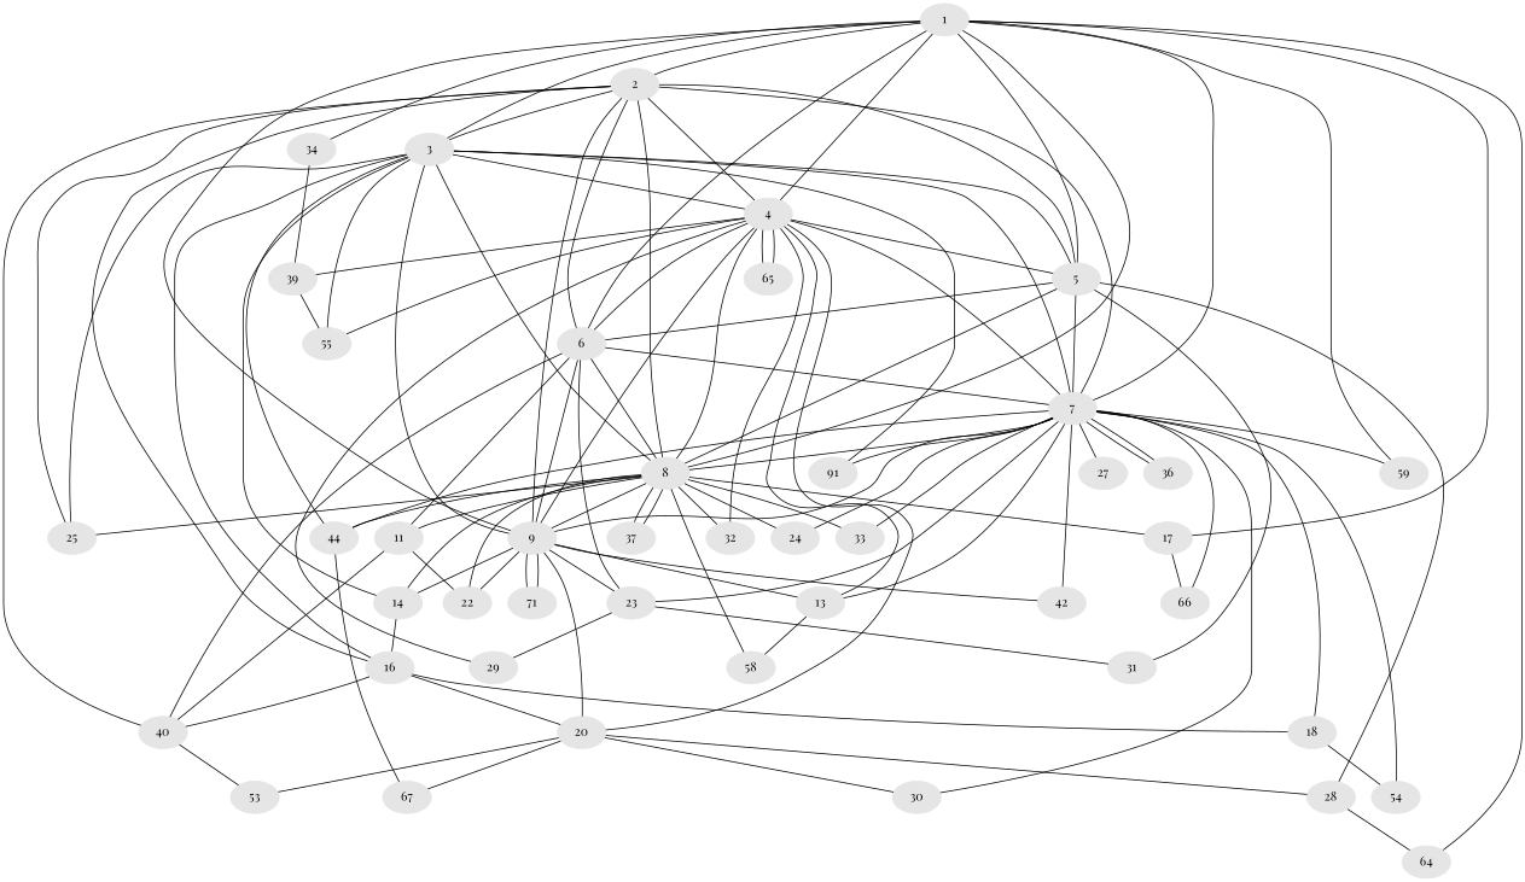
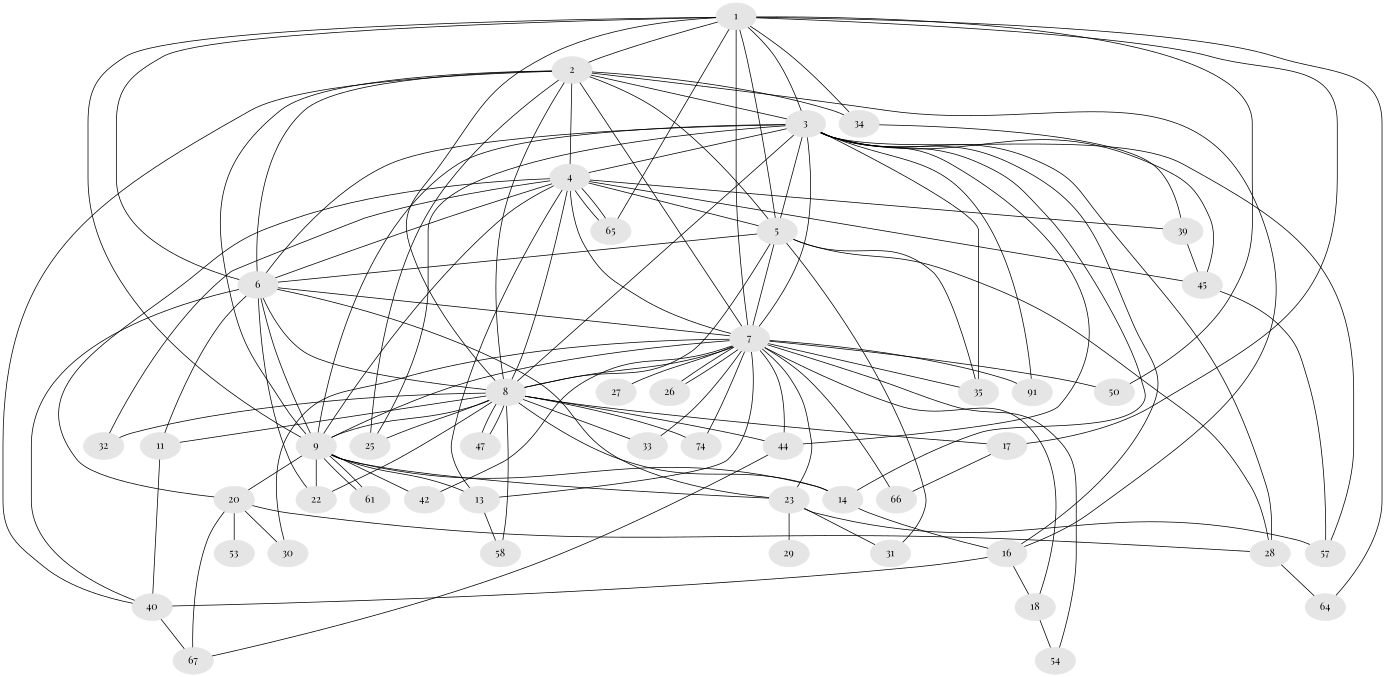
  graph {
    fontname="Playfair Display"
    node [color=gray90 fontname="Playfair Display" style=filled]
    edge [fontname="Playfair Display"]
    1 [super="+46"]
    2 [super="+12"]
    3 [super="+26"]
    4 [super="+15"]
    5
    6
    7 [super="+10"]
    8 [super="+47"]
    9 [super="+19"]
    17
    34
-   50 [label=59]
+   50
    64
    16 [super="+51"]
    25 [super="+55"]
    40 [super="+56"]
    14 [super="+63"]
    n18 [label=91]
    28 [super="+62"]
+   35 [super="+43"]
    44
-   45 [label=55]
+   45
+   57 [super="+59"]
    13 [super="+38"]
    20 [super="+41"]
    29
    32
    39 [super="+52"]
    65
    31
    11 [super="+49"]
    22 [super="+48"]
    23 [super="+60"]
    18
-   24
+   24 [label=74]
    27
    30
    33
-   36
+   36 [label=26]
    42
    54
    66
-   37
+   37 [label=47]
    58
-   61 [label=71]
+   61
    53
    67
    1 -- 2
    1 -- 3
-   1 -- 4
+   1 -- 65
    1 -- 5
    1 -- 6
    1 -- 7 [weight=2]
    1 -- 8
    1 -- 9 [weight=2]
    1 -- 17
    1 -- 34
    1 -- 50
    1 -- 64
    2 -- 3
    2 -- 4 [weight=2]
    2 -- 5
    2 -- 6
    2 -- 7 [weight=2]
    2 -- 8
    2 -- 9
+   2 -- 34
    2 -- 16
    2 -- 25
    2 -- 40
    3 -- 4
    3 -- 5
+   3 -- 6
    3 -- 7 [weight=2]
    3 -- 8 [weight=2]
    3 -- 9 [weight=2]
    3 -- 16
    3 -- 25
    3 -- 14
    3 -- n18
+   3 -- 28
+   3 -- 35
    3 -- 44
    3 -- 45
+   3 -- 57
    4 -- 5
    4 -- 6
    4 -- 7 [weight=3]
    4 -- 8
    4 -- 9
    4 -- 45
    4 -- 13
    4 -- 20
-   4 -- 29
    4 -- 32
    4 -- 39
    4 -- 65
    4 -- 65
    5 -- 6
    5 -- 7 [weight=2]
    5 -- 8
    5 -- 28
+   5 -- 35
    5 -- 31
    6 -- 7 [weight=2]
    6 -- 8
    6 -- 9
    6 -- 40
    6 -- 11
-   11 -- 22
+   6 -- 22
    6 -- 23
    7 -- 8 [weight=2]
    7 -- 9 [weight=2]
    7 -- 50
    7 -- n18
+   7 -- 35
    7 -- 44
    7 -- 13
    7 -- 23
    7 -- 18
    7 -- 24
    7 -- 27 [weight=2]
    7 -- 30
    7 -- 33
    7 -- 36
    7 -- 36
    7 -- 42
    7 -- 54
    7 -- 66
    8 -- 9
    8 -- 17
    8 -- 25
    8 -- 14
    8 -- 44
    8 -- 32
    8 -- 11
    8 -- 22
    8 -- 24
    8 -- 33
    8 -- 37
    8 -- 37
    8 -- 58
    9 -- 14
    9 -- 13
    9 -- 20
    9 -- 22
    9 -- 23
    9 -- 42
    9 -- 61
    9 -- 61
    17 -- 66
    34 -- 39
    16 -- 40
-   16 -- 20
    16 -- 18
-   40 -- 53
+   40 -- 67
    14 -- 16
    28 -- 64
    44 -- 67
+   45 -- 57
    13 -- 58
    20 -- 28
    20 -- 30
    20 -- 53
    20 -- 67
    39 -- 45
    11 -- 40
+   23 -- 57
    23 -- 29
    23 -- 31
    18 -- 54
  }
